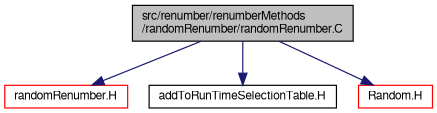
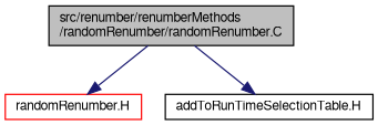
  digraph {
    node [color=black fontname=FreeSans fontsize=10 shape=record]
    edge [color=midnightblue fontname=FreeSans fontsize=10 labelfontname=FreeSans labelfontsize=10 style=solid]
    n1 [fillcolor=grey75 fontcolor=black height=0.2 label="src/renumber/renumberMethods\l/randomRenumber/randomRenumber.C" style=filled width=0.4]
    n2 [color=red height=0.2 label="randomRenumber.H" width=0.4]
    n3 [height=0.2 label="addToRunTimeSelectionTable.H" width=0.4]
-   n4 [color=red height=0.2 label="Random.H" width=0.4]
    n1 -> n2
    n1 -> n3
-   n1 -> n4
  }
